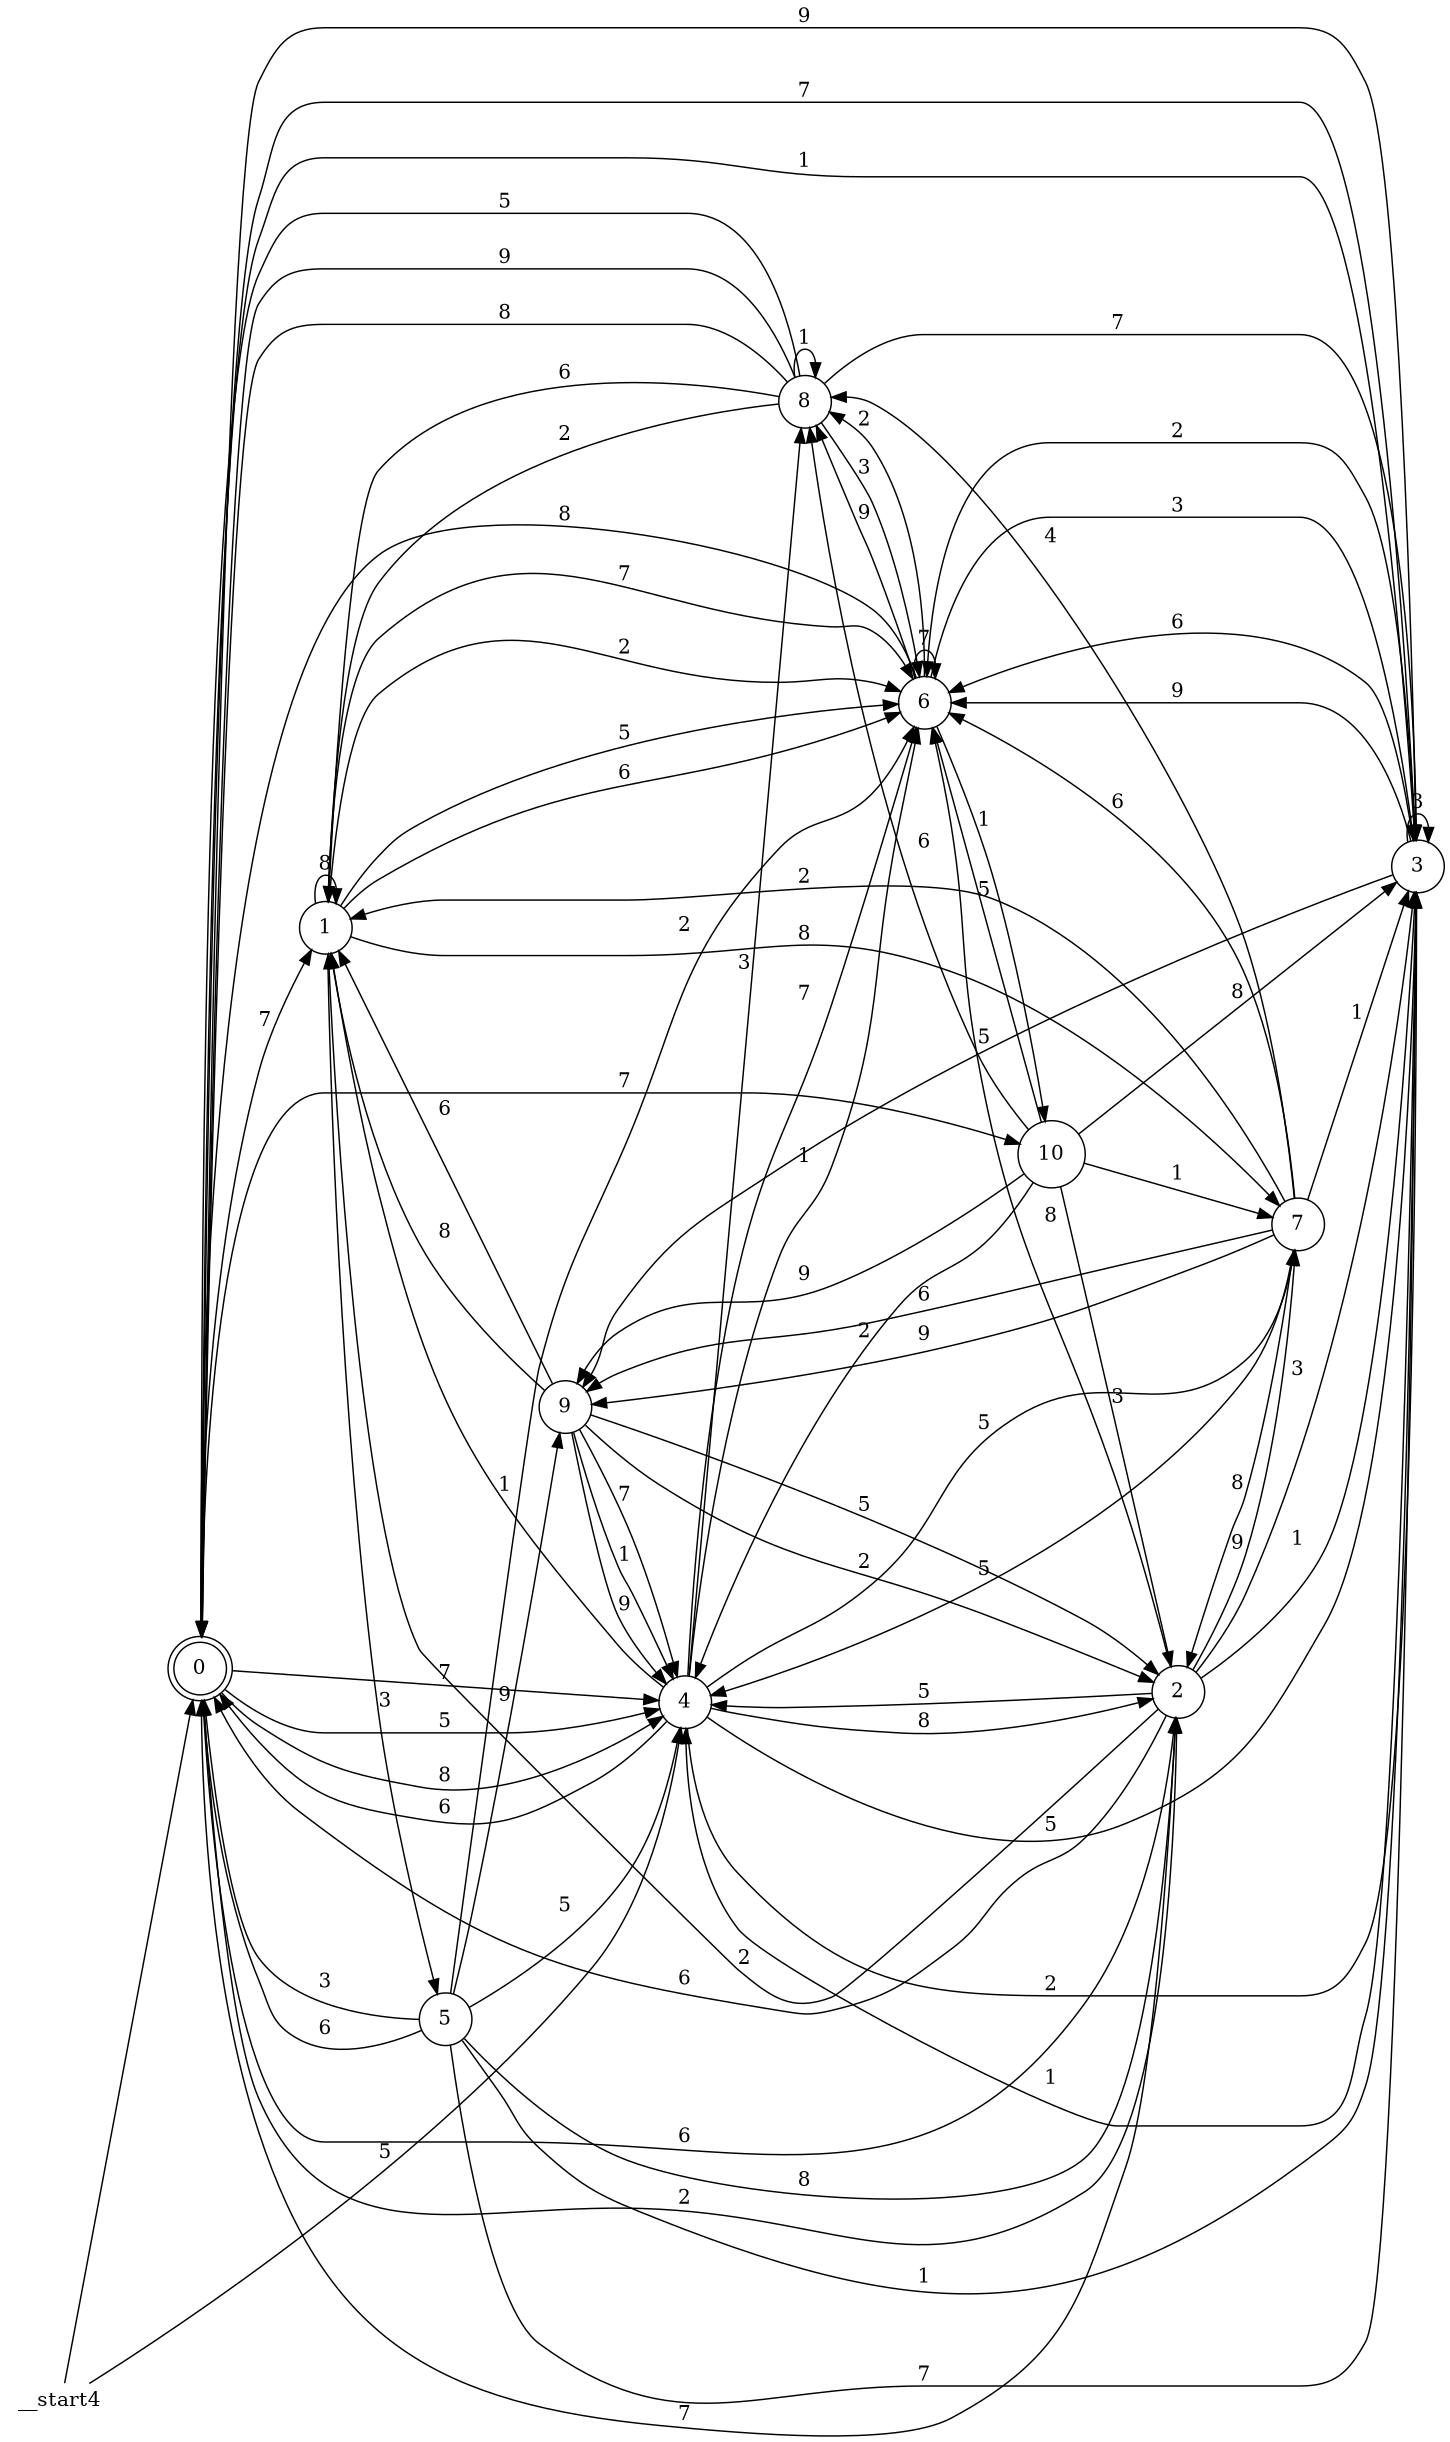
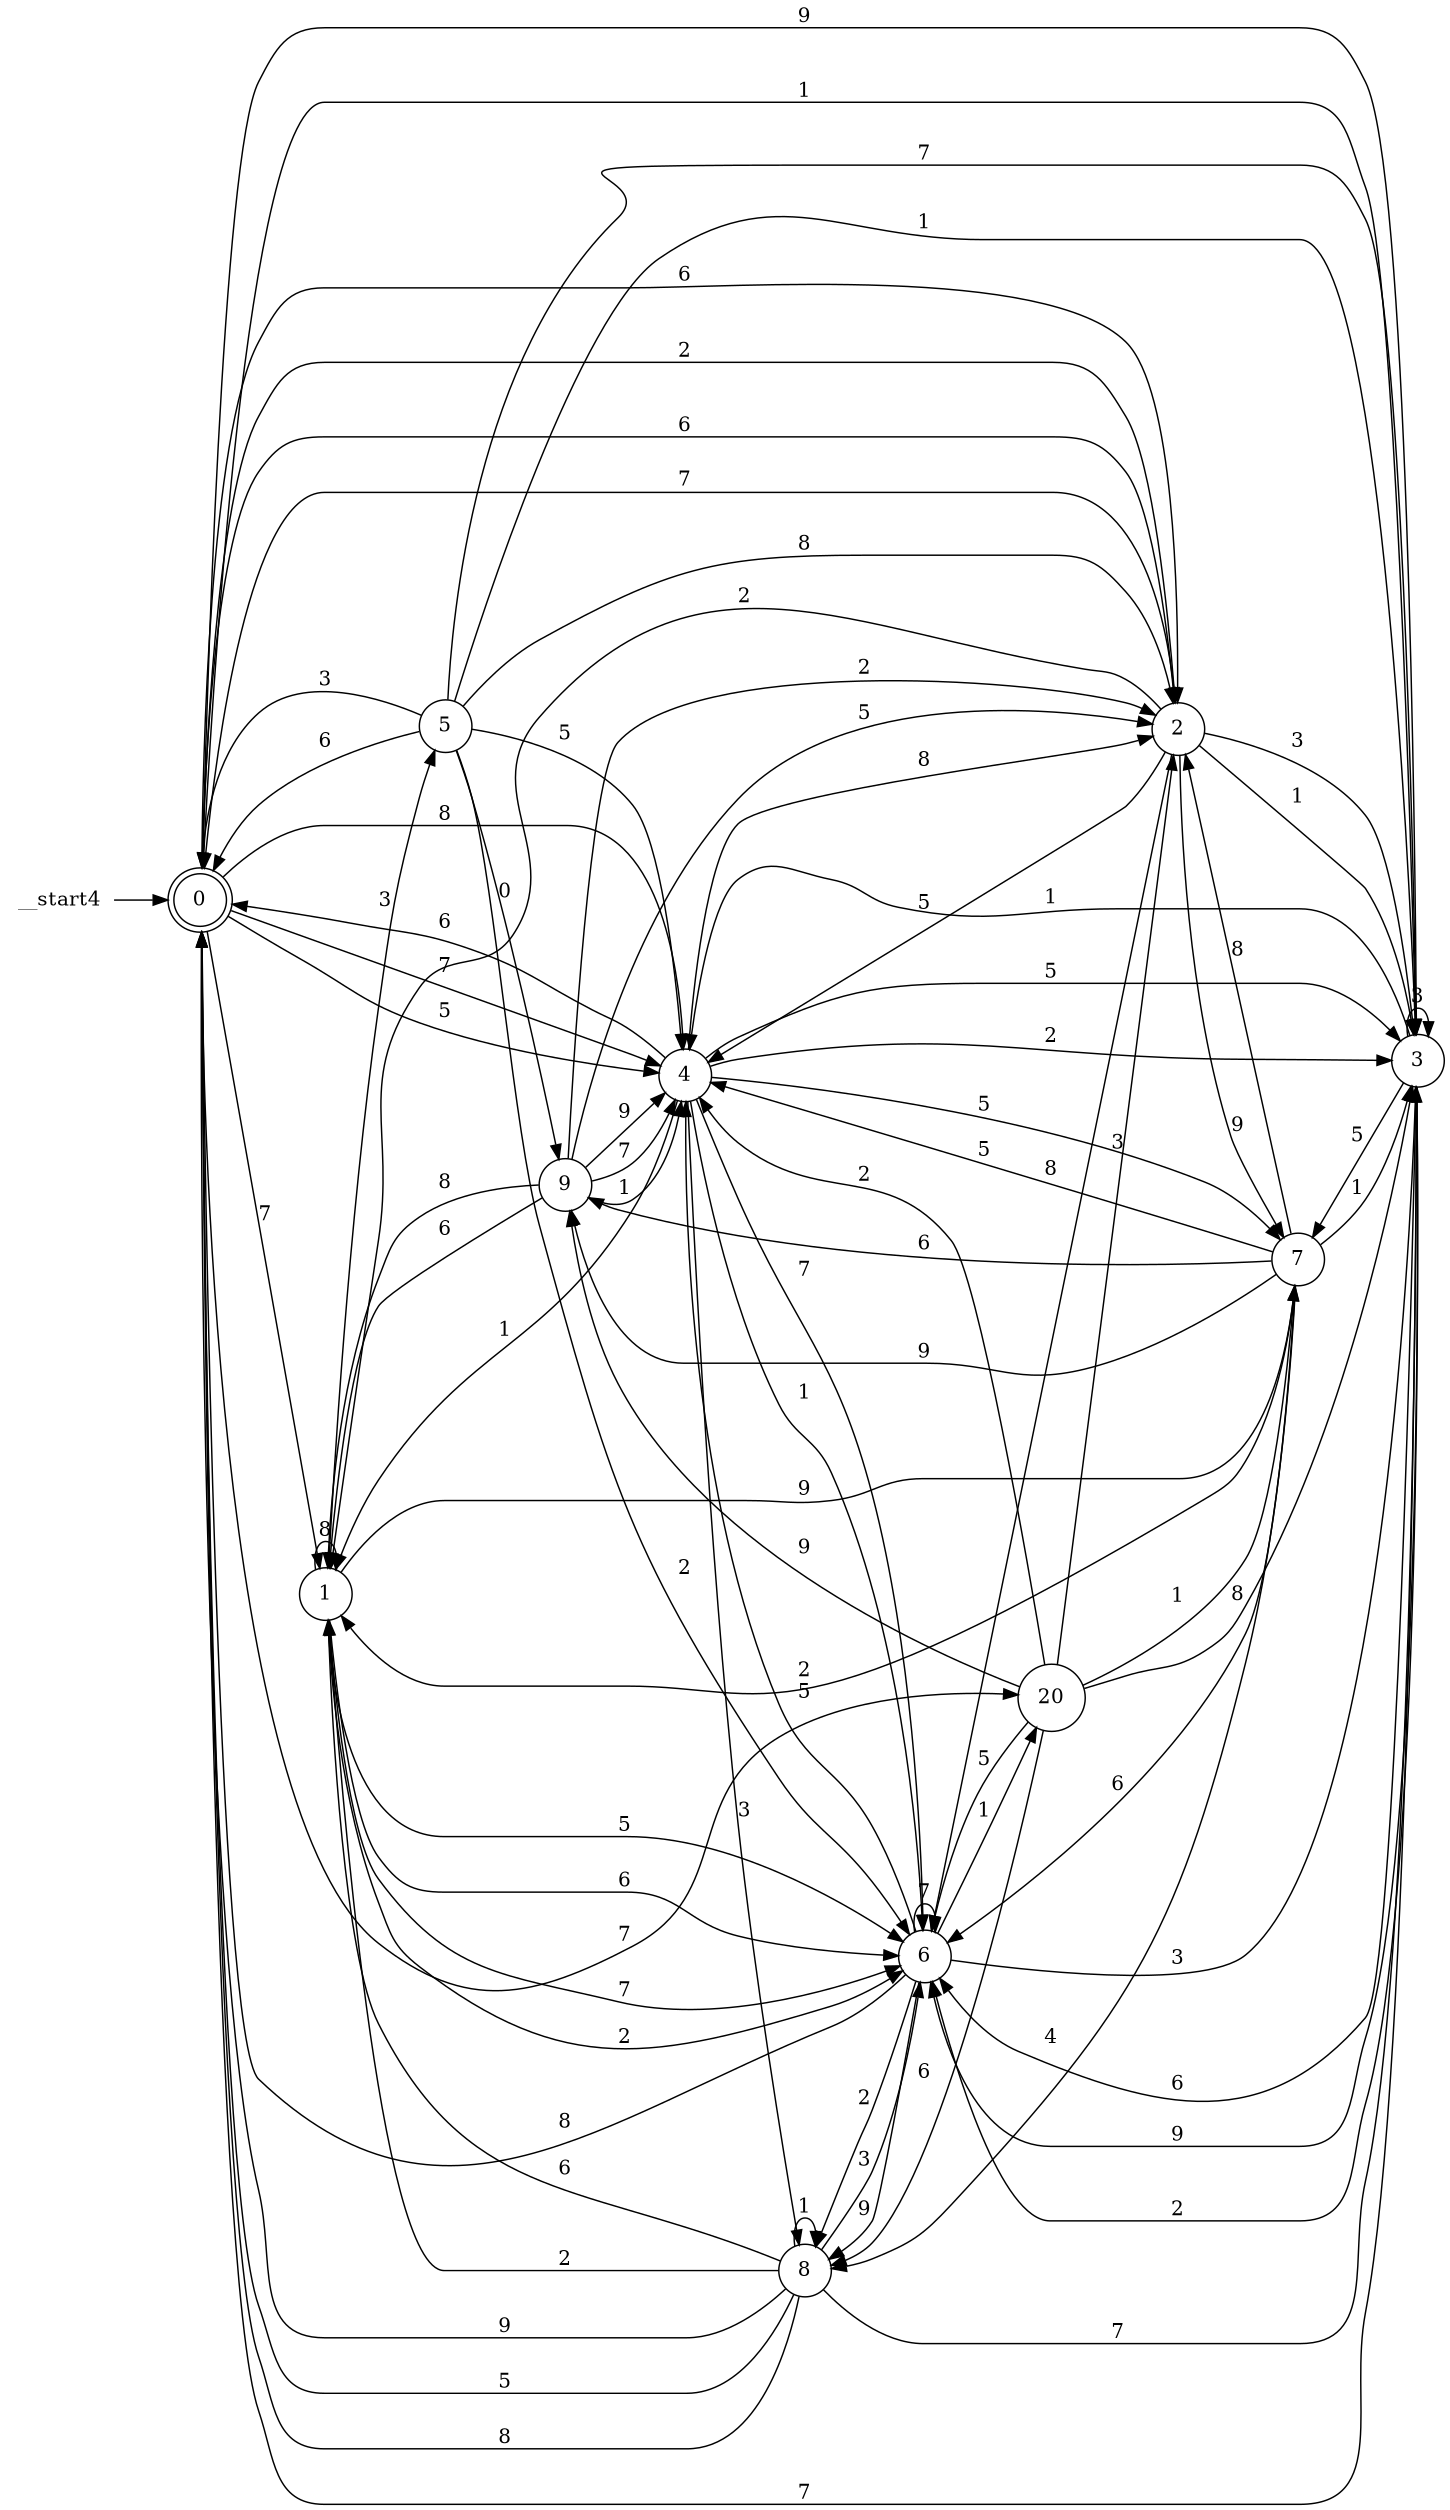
  digraph {
    fontname="DejaVu Serif"
    rankdir=LR
    node [fontname="DejaVu Serif" shape=circle]
    edge [fontname="DejaVu Serif"]
    n1 [label=0 shape=doublecircle]
    n2 [label=1]
    n3 [label=2]
    n4 [label=3]
    n5 [label=4]
-   n6 [label=10]
+   n6 [label=20]
    n7 [label=5]
    n8 [label=6]
    n9 [label=7]
    n10 [label=8]
    n11 [label=9]
    n12 [height=0 label=__start4 shape=none width=0]
    n1 -> n2 [label=7]
    n1 -> n3 [label=6]
    n1 -> n3 [label=2]
    n1 -> n4 [label=9]
    n1 -> n4 [label=1]
    n1 -> n5 [label=7]
    n1 -> n5 [label=5]
    n1 -> n5 [label=8]
    n1 -> n6 [label=7]
    n2 -> n2 [label=8]
    n2 -> n7 [label=3]
    n2 -> n8 [label=6]
    n2 -> n8 [label=7]
    n2 -> n8 [label=2]
    n2 -> n8 [label=5]
-   n2 -> n9 [label=8]
+   n2 -> n9 [label=9]
    n3 -> n1 [label=6]
    n3 -> n1 [label=7]
    n3 -> n2 [label=2]
    n3 -> n4 [label=3]
    n3 -> n4 [label=1]
    n3 -> n5 [label=5]
    n3 -> n8 [label=8]
    n3 -> n9 [label=9]
    n4 -> n1 [label=7]
    n4 -> n4 [label=3]
    n4 -> n5 [label=1]
    n4 -> n8 [label=6]
    n4 -> n8 [label=9]
    n4 -> n8 [label=2]
-   n4 -> n11 [label=5]
+   n4 -> n9 [label=5]
    n5 -> n1 [label=6]
    n5 -> n2 [label=1]
    n5 -> n3 [label=8]
    n5 -> n4 [label=2]
    n5 -> n4 [label=5]
    n5 -> n8 [label=7]
    n5 -> n8 [label=1]
    n5 -> n9 [label=5]
    n5 -> n10 [label=3]
    n6 -> n3 [label=3]
    n6 -> n4 [label=8]
    n6 -> n5 [label=2]
    n6 -> n8 [label=5]
    n6 -> n9 [label=1]
    n6 -> n10 [label=6]
    n6 -> n11 [label=9]
    n7 -> n1 [label=3]
    n7 -> n1 [label=6]
    n7 -> n3 [label=8]
    n7 -> n4 [label=7]
    n7 -> n4 [label=1]
    n7 -> n5 [label=5]
    n7 -> n8 [label=2]
-   n7 -> n11 [label=9]
+   n7 -> n11 [label=0]
    n8 -> n1 [label=8]
    n8 -> n4 [label=3]
-   n12 -> n5 [label=5]
+   n8 -> n5 [label=5]
    n8 -> n6 [label=1]
    n8 -> n8 [label=7]
    n8 -> n10 [label=9]
    n8 -> n10 [label=2]
    n9 -> n2 [label=2]
    n9 -> n3 [label=8]
    n9 -> n4 [label=1]
    n9 -> n5 [label=5]
    n9 -> n8 [label=6]
    n9 -> n10 [label=4]
    n9 -> n11 [label=6]
    n9 -> n11 [label=9]
    n10 -> n1 [label=9]
    n10 -> n1 [label=5]
    n10 -> n1 [label=8]
    n10 -> n2 [label=6]
    n10 -> n2 [label=2]
    n10 -> n4 [label=7]
    n10 -> n8 [label=3]
    n10 -> n10 [label=1]
    n11 -> n2 [label=6]
    n11 -> n2 [label=8]
    n11 -> n3 [label=2]
    n11 -> n3 [label=5]
    n11 -> n5 [label=9]
    n11 -> n5 [label=7]
    n11 -> n5 [label=1]
    n12 -> n1
  }
